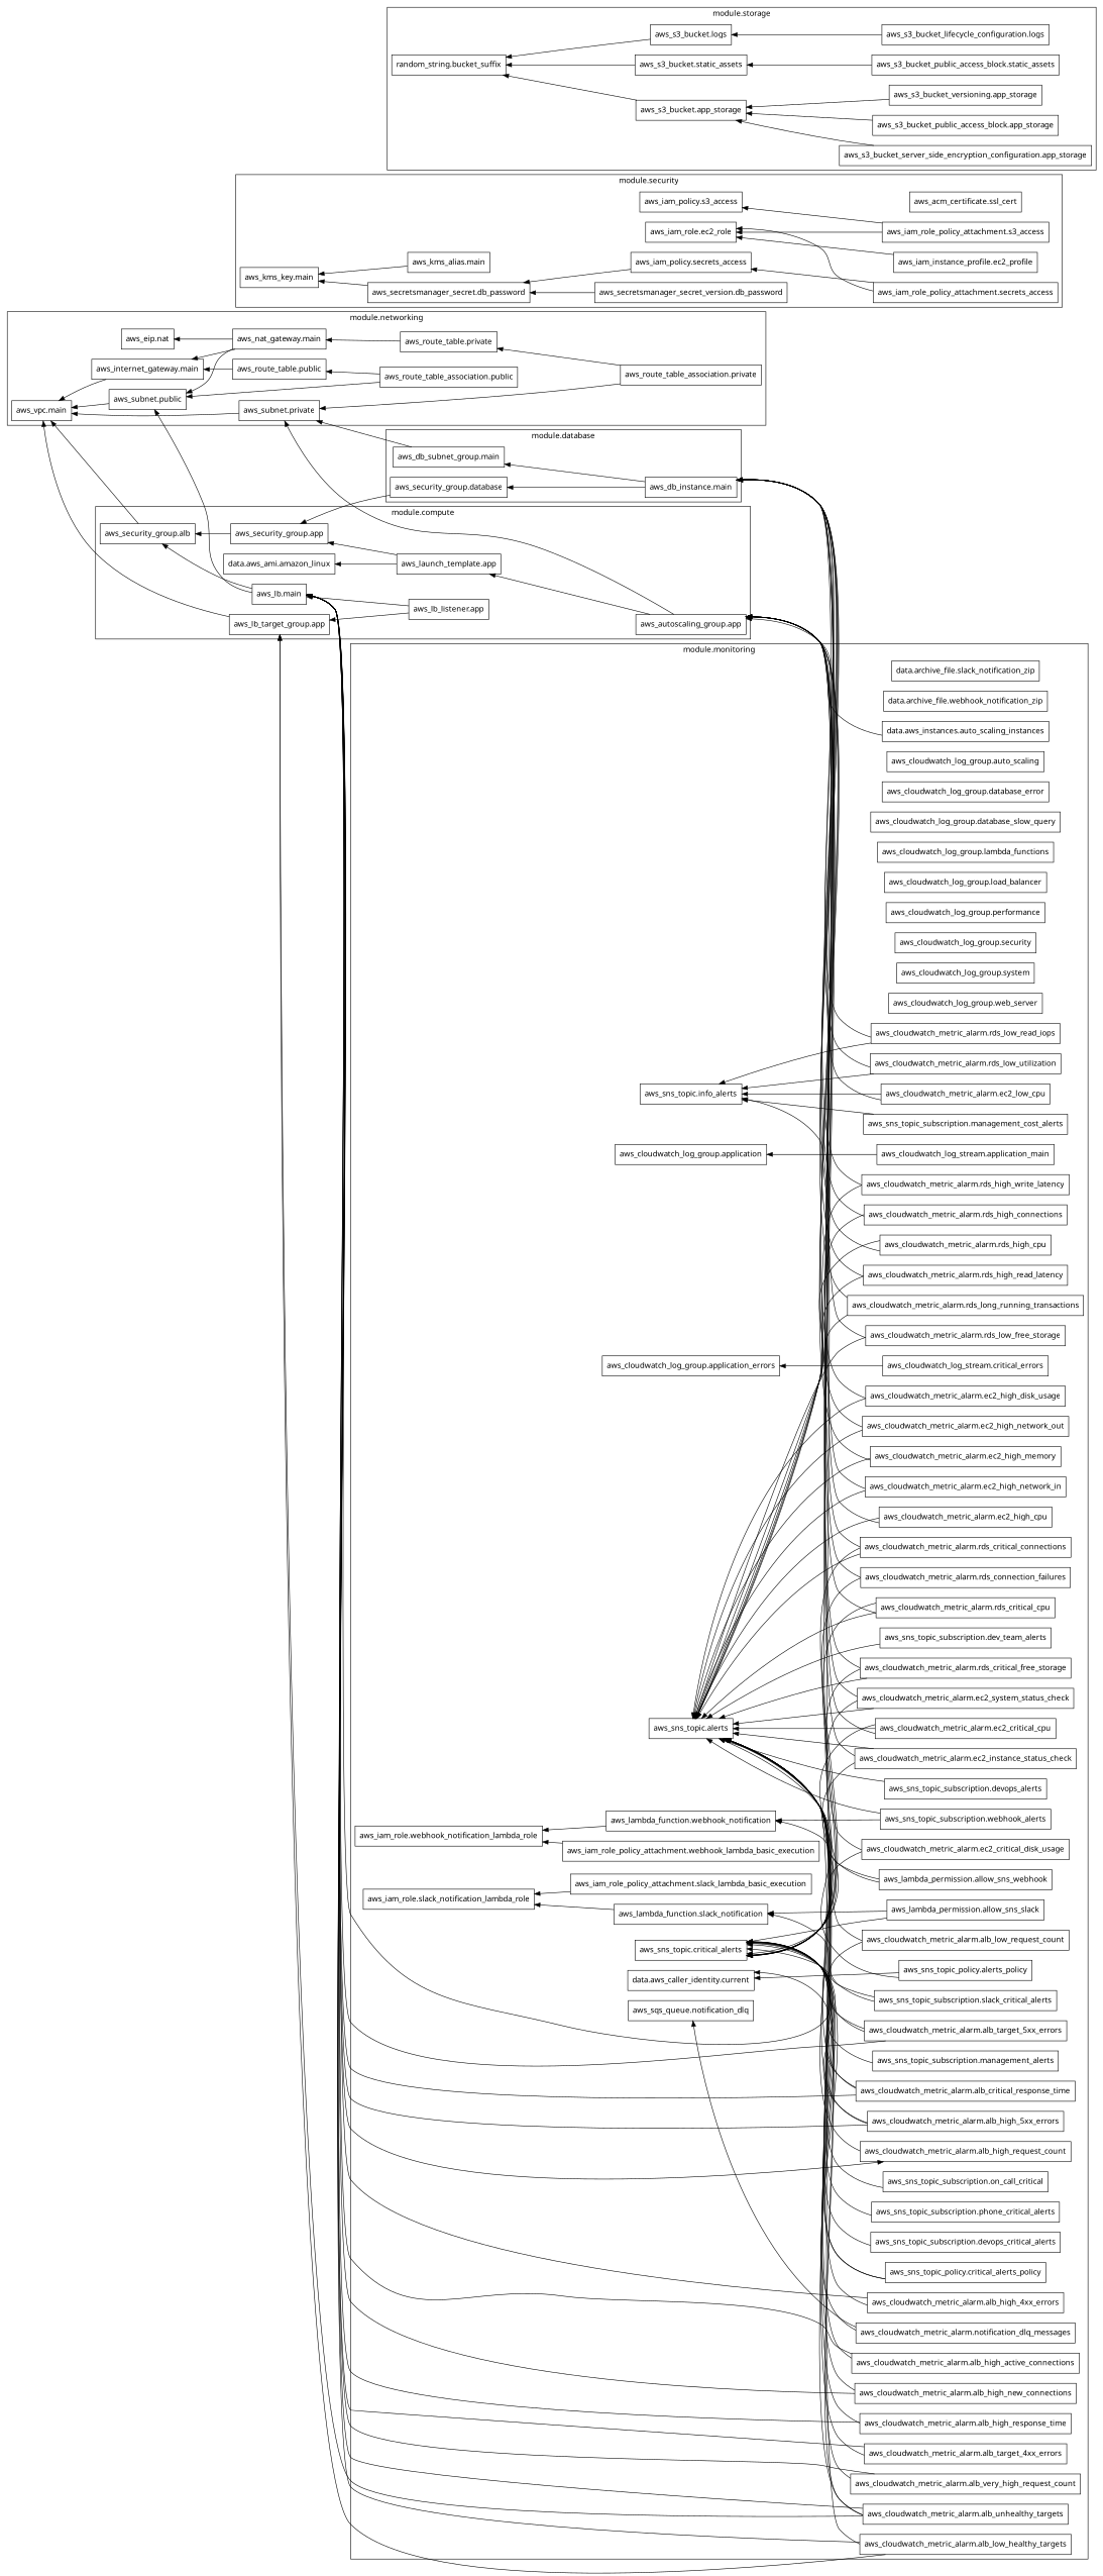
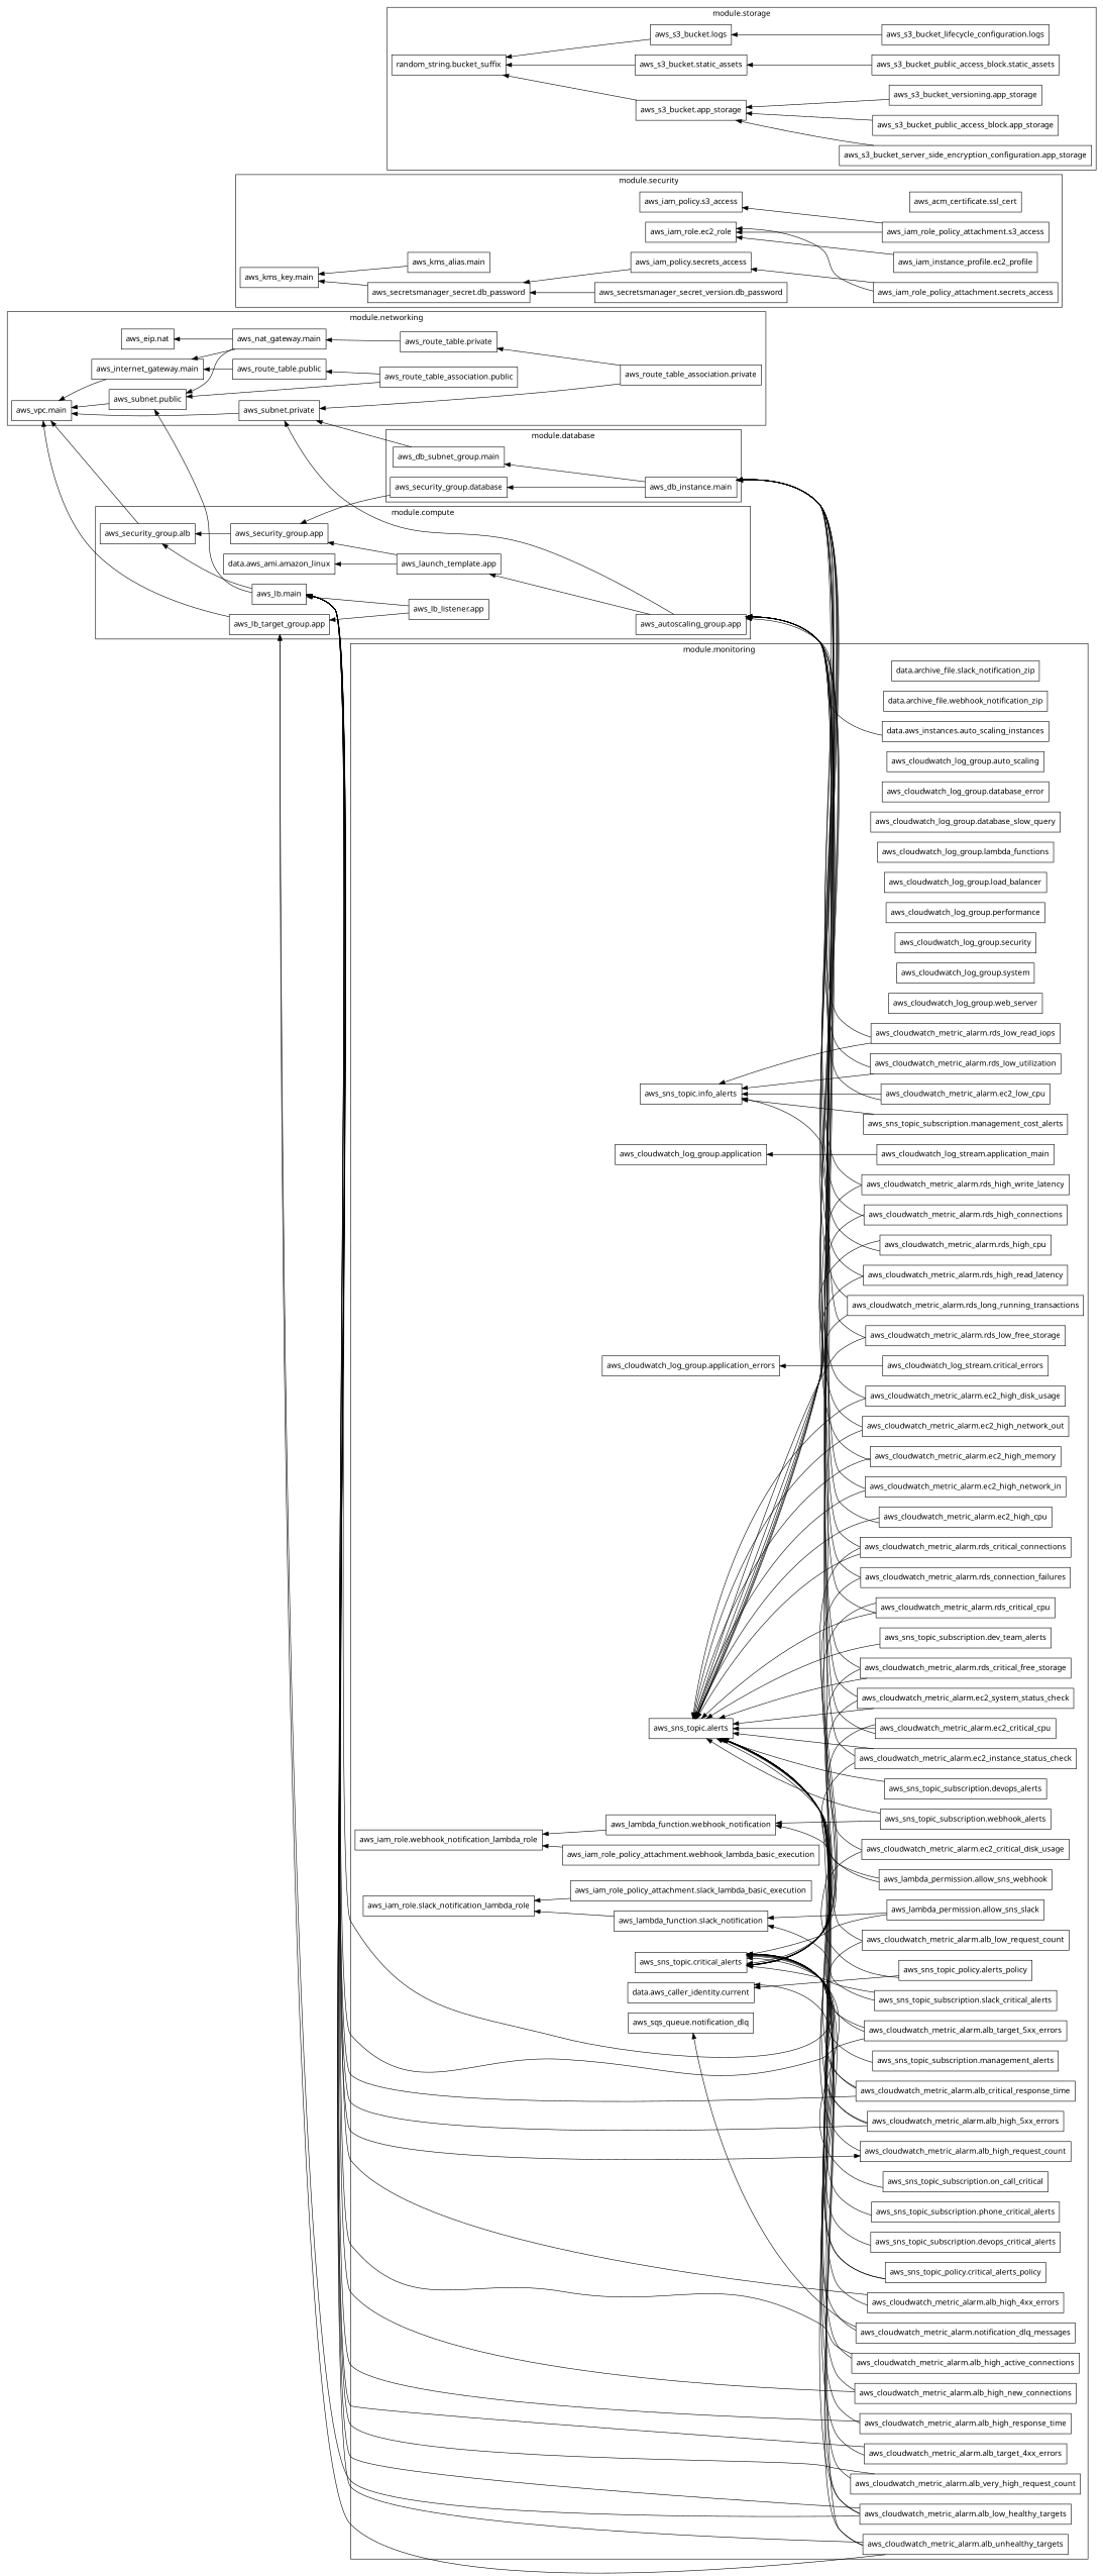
  digraph {
    rankdir=RL
    node [fontname="sans-serif" shape=rect]
    n1 [label="data.aws_ami.amazon_linux"]
    n2 [label="aws_autoscaling_group.app"]
    n3 [label="aws_launch_template.app"]
    n4 [label="aws_lb.main"]
    n5 [label="aws_lb_listener.app"]
    n6 [label="aws_lb_target_group.app"]
    n7 [label="aws_security_group.alb"]
    n8 [label="aws_security_group.app"]
    n9 [label="aws_db_instance.main"]
    n10 [label="aws_db_subnet_group.main"]
    n11 [label="aws_security_group.database"]
    n12 [label="data.archive_file.slack_notification_zip"]
    n13 [label="data.archive_file.webhook_notification_zip"]
    n14 [label="data.aws_caller_identity.current"]
    n15 [label="data.aws_instances.auto_scaling_instances"]
    n16 [label="aws_cloudwatch_log_group.application"]
    n17 [label="aws_cloudwatch_log_group.application_errors"]
    n18 [label="aws_cloudwatch_log_group.auto_scaling"]
    n19 [label="aws_cloudwatch_log_group.database_error"]
    n20 [label="aws_cloudwatch_log_group.database_slow_query"]
    n21 [label="aws_cloudwatch_log_group.lambda_functions"]
    n22 [label="aws_cloudwatch_log_group.load_balancer"]
    n23 [label="aws_cloudwatch_log_group.performance"]
    n24 [label="aws_cloudwatch_log_group.security"]
    n25 [label="aws_cloudwatch_log_group.system"]
    n26 [label="aws_cloudwatch_log_group.web_server"]
    n27 [label="aws_cloudwatch_log_stream.application_main"]
    n28 [label="aws_cloudwatch_log_stream.critical_errors"]
    n29 [label="aws_cloudwatch_metric_alarm.alb_critical_response_time"]
    n30 [label="aws_cloudwatch_metric_alarm.alb_high_4xx_errors"]
    n31 [label="aws_cloudwatch_metric_alarm.alb_high_5xx_errors"]
    n32 [label="aws_cloudwatch_metric_alarm.alb_high_active_connections"]
    n33 [label="aws_cloudwatch_metric_alarm.alb_high_new_connections"]
    n34 [label="aws_cloudwatch_metric_alarm.alb_high_request_count"]
    n35 [label="aws_cloudwatch_metric_alarm.alb_high_response_time"]
    n36 [label="aws_cloudwatch_metric_alarm.alb_low_healthy_targets"]
    n37 [label="aws_cloudwatch_metric_alarm.alb_low_request_count"]
    n38 [label="aws_cloudwatch_metric_alarm.alb_target_4xx_errors"]
    n39 [label="aws_cloudwatch_metric_alarm.alb_target_5xx_errors"]
    n40 [label="aws_cloudwatch_metric_alarm.alb_unhealthy_targets"]
    n41 [label="aws_cloudwatch_metric_alarm.alb_very_high_request_count"]
    n42 [label="aws_cloudwatch_metric_alarm.ec2_critical_cpu"]
    n43 [label="aws_cloudwatch_metric_alarm.ec2_critical_disk_usage"]
    n44 [label="aws_cloudwatch_metric_alarm.ec2_high_cpu"]
    n45 [label="aws_cloudwatch_metric_alarm.ec2_high_disk_usage"]
    n46 [label="aws_cloudwatch_metric_alarm.ec2_high_memory"]
    n47 [label="aws_cloudwatch_metric_alarm.ec2_high_network_in"]
    n48 [label="aws_cloudwatch_metric_alarm.ec2_high_network_out"]
    n49 [label="aws_cloudwatch_metric_alarm.ec2_instance_status_check"]
    n50 [label="aws_cloudwatch_metric_alarm.ec2_low_cpu"]
    n51 [label="aws_cloudwatch_metric_alarm.ec2_system_status_check"]
    n52 [label="aws_cloudwatch_metric_alarm.notification_dlq_messages"]
    n53 [label="aws_cloudwatch_metric_alarm.rds_connection_failures"]
    n54 [label="aws_cloudwatch_metric_alarm.rds_critical_connections"]
    n55 [label="aws_cloudwatch_metric_alarm.rds_critical_cpu"]
    n56 [label="aws_cloudwatch_metric_alarm.rds_critical_free_storage"]
    n57 [label="aws_cloudwatch_metric_alarm.rds_high_connections"]
    n58 [label="aws_cloudwatch_metric_alarm.rds_high_cpu"]
    n59 [label="aws_cloudwatch_metric_alarm.rds_high_read_latency"]
    n60 [label="aws_cloudwatch_metric_alarm.rds_high_write_latency"]
    n61 [label="aws_cloudwatch_metric_alarm.rds_long_running_transactions"]
    n62 [label="aws_cloudwatch_metric_alarm.rds_low_free_storage"]
    n63 [label="aws_cloudwatch_metric_alarm.rds_low_read_iops"]
    n64 [label="aws_cloudwatch_metric_alarm.rds_low_utilization"]
    n65 [label="aws_iam_role.slack_notification_lambda_role"]
    n66 [label="aws_iam_role.webhook_notification_lambda_role"]
    n67 [label="aws_iam_role_policy_attachment.slack_lambda_basic_execution"]
    n68 [label="aws_iam_role_policy_attachment.webhook_lambda_basic_execution"]
    n69 [label="aws_lambda_function.slack_notification"]
    n70 [label="aws_lambda_function.webhook_notification"]
    n71 [label="aws_lambda_permission.allow_sns_slack"]
    n72 [label="aws_lambda_permission.allow_sns_webhook"]
    n73 [label="aws_sns_topic.alerts"]
    n74 [label="aws_sns_topic.critical_alerts"]
    n75 [label="aws_sns_topic.info_alerts"]
    n76 [label="aws_sns_topic_policy.alerts_policy"]
    n77 [label="aws_sns_topic_policy.critical_alerts_policy"]
    n78 [label="aws_sns_topic_subscription.dev_team_alerts"]
    n79 [label="aws_sns_topic_subscription.devops_alerts"]
    n80 [label="aws_sns_topic_subscription.devops_critical_alerts"]
    n81 [label="aws_sns_topic_subscription.management_alerts"]
    n82 [label="aws_sns_topic_subscription.management_cost_alerts"]
    n83 [label="aws_sns_topic_subscription.on_call_critical"]
    n84 [label="aws_sns_topic_subscription.phone_critical_alerts"]
    n85 [label="aws_sns_topic_subscription.slack_critical_alerts"]
    n86 [label="aws_sns_topic_subscription.webhook_alerts"]
    n87 [label="aws_sqs_queue.notification_dlq"]
    n88 [label="aws_eip.nat"]
    n89 [label="aws_internet_gateway.main"]
    n90 [label="aws_nat_gateway.main"]
    n91 [label="aws_route_table.private"]
    n92 [label="aws_route_table.public"]
    n93 [label="aws_route_table_association.private"]
    n94 [label="aws_route_table_association.public"]
    n95 [label="aws_subnet.private"]
    n96 [label="aws_subnet.public"]
    n97 [label="aws_vpc.main"]
    n98 [label="aws_acm_certificate.ssl_cert"]
    n99 [label="aws_iam_instance_profile.ec2_profile"]
    n100 [label="aws_iam_policy.s3_access"]
    n101 [label="aws_iam_policy.secrets_access"]
    n102 [label="aws_iam_role.ec2_role"]
    n103 [label="aws_iam_role_policy_attachment.s3_access"]
    n104 [label="aws_iam_role_policy_attachment.secrets_access"]
    n105 [label="aws_kms_alias.main"]
    n106 [label="aws_kms_key.main"]
    n107 [label="aws_secretsmanager_secret.db_password"]
    n108 [label="aws_secretsmanager_secret_version.db_password"]
    n109 [label="aws_s3_bucket.app_storage"]
    n110 [label="aws_s3_bucket.logs"]
    n111 [label="aws_s3_bucket.static_assets"]
    n112 [label="aws_s3_bucket_lifecycle_configuration.logs"]
    n113 [label="aws_s3_bucket_public_access_block.app_storage"]
    n114 [label="aws_s3_bucket_public_access_block.static_assets"]
    n115 [label="aws_s3_bucket_server_side_encryption_configuration.app_storage"]
    n116 [label="aws_s3_bucket_versioning.app_storage"]
    n117 [label="random_string.bucket_suffix"]
    subgraph cluster_1 {
      fontname="sans-serif"
      label="module.compute"
      n1
      n2
      n3
      n4
      n5
      n6
      n7
      n8
    }
    subgraph cluster_2 {
      fontname="sans-serif"
      label="module.database"
      n9
      n10
      n11
    }
    subgraph cluster_3 {
      fontname="sans-serif"
      label="module.monitoring"
      n12
      n13
      n14
      n15
      n16
      n17
      n18
      n19
      n20
      n21
      n22
      n23
      n24
      n25
      n26
      n27
      n28
      n29
      n30
      n31
      n32
      n33
      n34
      n35
      n36
      n37
      n38
      n39
      n40
      n41
      n42
      n43
      n44
      n45
      n46
      n47
      n48
      n49
      n50
      n51
      n52
      n53
      n54
      n55
      n56
      n57
      n58
      n59
      n60
      n61
      n62
      n63
      n64
      n65
      n66
      n67
      n68
      n69
      n70
      n71
      n72
      n73
      n74
      n75
      n76
      n77
      n78
      n79
      n80
      n81
      n82
      n83
      n84
      n85
      n86
      n87
    }
    subgraph cluster_4 {
      fontname="sans-serif"
      label="module.networking"
      n88
      n89
      n90
      n91
      n92
      n93
      n94
      n95
      n96
      n97
    }
    subgraph cluster_5 {
      fontname="sans-serif"
      label="module.security"
      n98
      n99
      n100
      n101
      n102
      n103
      n104
      n105
      n106
      n107
      n108
    }
    subgraph cluster_6 {
      fontname="sans-serif"
      label="module.storage"
      n109
      n110
      n111
      n112
      n113
      n114
      n115
      n116
      n117
    }
    n2 -> n3
    n2 -> n95
    n3 -> n1
    n3 -> n8
    n4 -> n7
    n4 -> n34
    n4 -> n96
    n5 -> n4
    n5 -> n6
    n6 -> n97
    n7 -> n97
    n8 -> n7
    n9 -> n10
    n9 -> n11
    n10 -> n95
    n11 -> n8
    n15 -> n2
    n27 -> n16
    n28 -> n17
    n29 -> n4
    n29 -> n73
    n29 -> n74
    n30 -> n4
    n30 -> n73
    n31 -> n4
    n31 -> n73
    n31 -> n74
    n32 -> n4
    n32 -> n73
    n33 -> n4
    n33 -> n73
    n34 -> n73
    n35 -> n4
    n35 -> n73
    n36 -> n4
    n36 -> n6
    n36 -> n73
+   n36 -> n74
    n37 -> n4
    n37 -> n75
    n38 -> n4
    n38 -> n73
    n39 -> n4
    n39 -> n73
    n39 -> n74
    n40 -> n4
    n40 -> n6
    n40 -> n73
    n40 -> n74
    n41 -> n4
    n41 -> n74
    n42 -> n2
    n42 -> n73
    n42 -> n74
    n43 -> n2
    n43 -> n74
    n44 -> n2
    n44 -> n73
    n45 -> n2
    n45 -> n73
    n46 -> n2
    n46 -> n73
    n47 -> n2
    n47 -> n73
    n48 -> n2
    n48 -> n73
    n49 -> n2
    n49 -> n73
    n49 -> n74
    n50 -> n2
    n50 -> n75
    n51 -> n2
    n51 -> n73
    n51 -> n74
    n52 -> n74
    n52 -> n87
    n53 -> n9
    n53 -> n74
    n54 -> n9
    n54 -> n73
    n54 -> n74
    n55 -> n9
    n55 -> n73
    n55 -> n74
    n56 -> n9
    n56 -> n73
    n56 -> n74
    n57 -> n9
    n57 -> n73
    n58 -> n9
    n58 -> n73
    n59 -> n9
    n59 -> n73
    n60 -> n9
    n60 -> n73
    n61 -> n9
    n61 -> n73
    n62 -> n9
    n62 -> n73
    n63 -> n9
    n63 -> n75
    n64 -> n9
    n64 -> n75
    n67 -> n65
    n68 -> n66
    n69 -> n65
    n70 -> n66
    n71 -> n69
    n71 -> n74
    n72 -> n70
    n72 -> n73
    n76 -> n14
    n76 -> n73
    n77 -> n14
    n77 -> n74
    n78 -> n73
    n79 -> n73
    n80 -> n74
    n81 -> n74
    n82 -> n75
    n83 -> n74
    n84 -> n74
    n85 -> n69
    n85 -> n74
    n86 -> n70
    n86 -> n73
    n89 -> n97
    n90 -> n88
    n90 -> n89
    n90 -> n96
    n91 -> n90
    n92 -> n89
    n93 -> n91
    n93 -> n95
    n94 -> n92
    n94 -> n96
    n95 -> n97
    n96 -> n97
    n99 -> n102
    n101 -> n107
    n103 -> n100
    n103 -> n102
    n104 -> n101
    n104 -> n102
    n105 -> n106
    n107 -> n106
    n108 -> n107
    n109 -> n117
    n110 -> n117
    n111 -> n117
    n112 -> n110
    n113 -> n109
    n114 -> n111
    n115 -> n109
    n116 -> n109
  }
